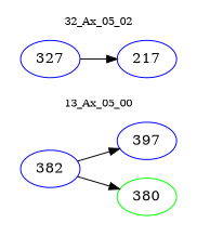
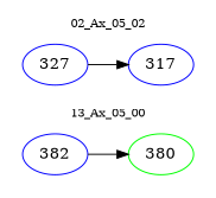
  digraph {
    rankdir=LR
    node [color=blue]
    edge [color=black]
    n1 [label=382]
    n2 [color=green label=380]
-   n3 [label=397]
    n4 [label=327]
-   n5 [label=217]
+   n5 [label=317]
    subgraph cluster_1 {
      color=white
      fontsize=10
      label="13_Ax_05_00"
      n1
      n2
-     n3
    }
    subgraph cluster_2 {
      color=white
      fontsize=10
-     label="32_Ax_05_02"
+     label="02_Ax_05_02"
      n4
      n5
    }
    n1 -> n2
-   n1 -> n3
    n4 -> n5
  }
